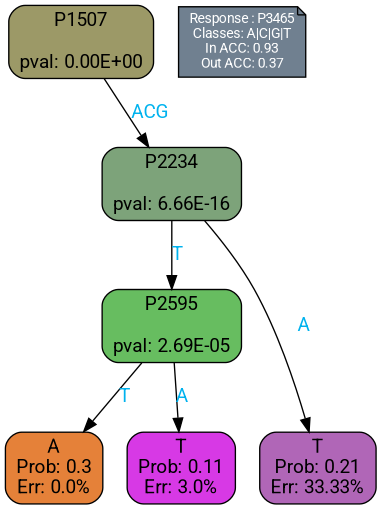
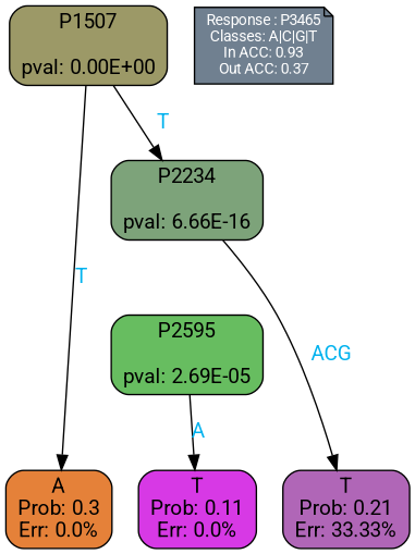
  digraph {
    fontname=Roboto
    ranksep=equally
    splines=polylines
    node [color=black fontname=Roboto shape=box style="filled, rounded"]
    edge [fontcolor=deepskyblue2 fontname=Roboto]
    n1 [fillcolor="#b066b7" label="T\nProb: 0.21\nErr: 33.33%"]
-   n2 [fillcolor="#d739e5" label="T\nProb: 0.11\nErr: 3.0%"]
+   n2 [fillcolor="#d739e5" label="T\nProb: 0.11\nErr: 0.0%"]
    n3 [fillcolor="#e58139" label="A\nProb: 0.3\nErr: 0.0%"]
    n4 [align=left fillcolor=slategray fontcolor=white fontsize=10 label="Response : P3465\nClasses: A|C|G|T\nIn ACC: 0.93\nOut ACC: 0.37\n" shape=note style=filled]
    n5 [fillcolor="#9c9967" label="P1507\n\npval: 0.00E+00"]
    n6 [fillcolor="#7da37a" label="P2234\n\npval: 6.66E-16"]
    n7 [fillcolor="#67bd60" label="P2595\n\npval: 2.69E-05"]
    subgraph sub_1 {
      rank=same
      n1
      n2
      n3
    }
    subgraph sub_2 {
      rank=same
      n4
      n5
    }
-   n7 -> n3 [label=T]
-   n5 -> n6 [label=ACG]
-   n6 -> n1 [label=A]
-   n6 -> n7 [label=T]
+   n5 -> n3 [label=T]
+   n5 -> n6 [label=T]
+   n6 -> n1 [label=ACG]
    n7 -> n2 [label=A]
  }
